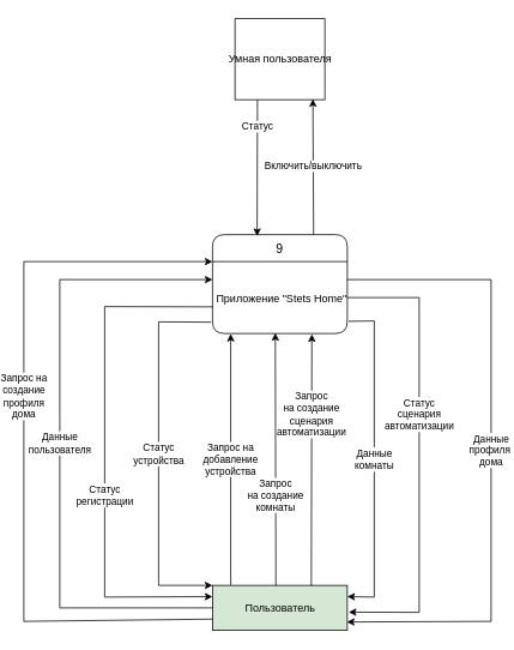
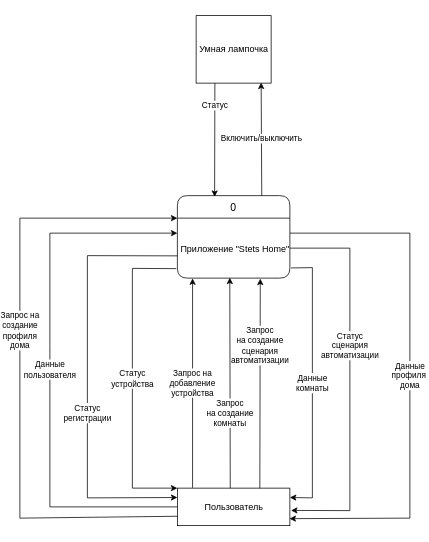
  <mxCell id="0" />
  <mxCell id="1" parent="0" />
- <mxCell id="2" value="Умная пользователя" style="html=1;dashed=0;whitespace=wrap;" parent="1" vertex="1"><mxGeometry x="255" y="20" width="100" height="90" as="geometry" /></mxCell>
- <mxCell id="3" value="Пользователь" style="html=1;dashed=0;whitespace=wrap;fillColor=#d5e8d4;" parent="1" vertex="1"><mxGeometry x="230" y="650" width="150" height="50" as="geometry" /></mxCell>
- <mxCell id="4" value="9" style="swimlane;childLayout=stackLayout;horizontal=1;startSize=30;horizontalStack=0;rounded=1;fontSize=14;fontStyle=0;strokeWidth=1;resizeParent=0;resizeLast=1;shadow=0;dashed=0;align=center;fillColor=#FFFFFF;" parent="1" vertex="1"><mxGeometry x="230" y="260" width="150" height="110" as="geometry" /></mxCell>
+ <mxCell id="2" value="Умная лампочка" style="html=1;dashed=0;whitespace=wrap;" parent="1" vertex="1"><mxGeometry x="255" y="20" width="100" height="90" as="geometry" /></mxCell>
+ <mxCell id="3" value="Пользователь" style="html=1;dashed=0;whitespace=wrap;" parent="1" vertex="1"><mxGeometry x="230" y="650" width="150" height="50" as="geometry" /></mxCell>
+ <mxCell id="4" value="0" style="swimlane;childLayout=stackLayout;horizontal=1;startSize=30;horizontalStack=0;rounded=1;fontSize=14;fontStyle=0;strokeWidth=1;resizeParent=0;resizeLast=1;shadow=0;dashed=0;align=center;fillColor=#FFFFFF;" parent="1" vertex="1"><mxGeometry x="230" y="260" width="150" height="110" as="geometry" /></mxCell>
  <mxCell id="5" value="Приложение &quot;Stets Home&quot;" style="align=center;strokeColor=none;fillColor=none;spacingLeft=4;fontSize=12;verticalAlign=middle;resizable=0;rotatable=0;part=1;" parent="4" vertex="1"><mxGeometry y="30" width="150" height="80" as="geometry" /></mxCell>
  <mxCell id="6" value="Статус" style="endArrow=classic;html=1;rounded=0;exitX=0.25;exitY=1;exitDx=0;exitDy=0;entryX=0.331;entryY=0.015;entryDx=0;entryDy=0;entryPerimeter=0;" parent="1" source="2" target="4" edge="1"><mxGeometry x="-0.604" width="50" height="50" relative="1" as="geometry"><mxPoint x="130" y="350" as="sourcePoint" /><mxPoint x="180" y="300" as="targetPoint" /><mxPoint as="offset" /></mxGeometry></mxCell>
  <mxCell id="7" value="Включить/выключить" style="endArrow=none;html=1;rounded=0;entryX=0.75;entryY=0;entryDx=0;entryDy=0;startArrow=classic;startFill=1;endFill=0;exitX=0.867;exitY=0.992;exitDx=0;exitDy=0;exitPerimeter=0;" parent="1" source="2" target="4" edge="1"><mxGeometry width="50" height="50" relative="1" as="geometry"><mxPoint x="344" y="113" as="sourcePoint" /><mxPoint x="200" y="330" as="targetPoint" /></mxGeometry></mxCell>
  <mxCell id="8" value="Данные &lt;br&gt;пользователя" style="endArrow=classic;html=1;rounded=0;entryX=0;entryY=0.25;entryDx=0;entryDy=0;exitX=0;exitY=0.5;exitDx=0;exitDy=0;labelPosition=center;verticalLabelPosition=middle;align=center;verticalAlign=middle;" parent="1" source="3" target="5" edge="1"><mxGeometry width="50" height="50" relative="1" as="geometry"><mxPoint x="270" y="540" as="sourcePoint" /><mxPoint x="320" y="490" as="targetPoint" /><Array as="points"><mxPoint x="60" y="675" /><mxPoint x="60" y="460" /><mxPoint x="60" y="310" /></Array></mxGeometry></mxCell>
  <mxCell id="9" value="Статус &lt;br&gt;регистрации" style="endArrow=classic;html=1;rounded=0;exitX=0.001;exitY=0.629;exitDx=0;exitDy=0;exitPerimeter=0;entryX=0;entryY=0.25;entryDx=0;entryDy=0;labelPosition=center;verticalLabelPosition=middle;align=center;verticalAlign=middle;" parent="1" source="5" target="3" edge="1"><mxGeometry x="0.172" width="50" height="50" relative="1" as="geometry"><mxPoint x="270" y="470" as="sourcePoint" /><mxPoint x="320" y="420" as="targetPoint" /><Array as="points"><mxPoint x="110" y="340" /><mxPoint x="110" y="663" /></Array><mxPoint as="offset" /></mxGeometry></mxCell>
  <mxCell id="10" value="Запрос на &lt;br&gt;добавление&lt;br&gt;устройства" style="endArrow=classic;html=1;rounded=0;entryX=0.135;entryY=1.004;entryDx=0;entryDy=0;entryPerimeter=0;exitX=0.135;exitY=-0.008;exitDx=0;exitDy=0;exitPerimeter=0;" parent="1" source="3" target="5" edge="1"><mxGeometry width="50" height="50" relative="1" as="geometry"><mxPoint x="220" y="500" as="sourcePoint" /><mxPoint x="270" y="450" as="targetPoint" /></mxGeometry></mxCell>
  <mxCell id="11" value="Запрос&lt;br&gt;на создание&lt;br&gt;комнаты" style="endArrow=classic;html=1;rounded=0;entryX=0.466;entryY=0.992;entryDx=0;entryDy=0;entryPerimeter=0;exitX=0.47;exitY=0.003;exitDx=0;exitDy=0;exitPerimeter=0;" parent="1" source="3" target="5" edge="1"><mxGeometry x="-0.287" width="50" height="50" relative="1" as="geometry"><mxPoint x="300" y="600" as="sourcePoint" /><mxPoint x="350" y="550" as="targetPoint" /><mxPoint as="offset" /></mxGeometry></mxCell>
  <mxCell id="12" value="Запрос &lt;br&gt;на создание &lt;br&gt;сценария &lt;br&gt;автоматизации" style="endArrow=classic;html=1;rounded=0;exitX=0.733;exitY=0.003;exitDx=0;exitDy=0;exitPerimeter=0;entryX=0.737;entryY=1.009;entryDx=0;entryDy=0;entryPerimeter=0;" parent="1" source="3" target="5" edge="1"><mxGeometry x="0.361" width="50" height="50" relative="1" as="geometry"><mxPoint x="360" y="570" as="sourcePoint" /><mxPoint x="410" y="520" as="targetPoint" /><mxPoint as="offset" /></mxGeometry></mxCell>
  <mxCell id="13" value="Статус &lt;br&gt;устройства" style="endArrow=classic;html=1;rounded=0;exitX=-0.01;exitY=0.842;exitDx=0;exitDy=0;exitPerimeter=0;entryX=0;entryY=0;entryDx=0;entryDy=0;" parent="1" source="5" target="3" edge="1"><mxGeometry width="50" height="50" relative="1" as="geometry"><mxPoint x="160" y="470" as="sourcePoint" /><mxPoint x="210" y="420" as="targetPoint" /><Array as="points"><mxPoint x="170" y="357" /><mxPoint x="170" y="650" /></Array></mxGeometry></mxCell>
  <mxCell id="14" value="Данные &lt;br&gt;комнаты" style="endArrow=classic;html=1;rounded=0;exitX=1.01;exitY=0.83;exitDx=0;exitDy=0;exitPerimeter=0;entryX=1;entryY=0.25;entryDx=0;entryDy=0;" parent="1" source="5" target="3" edge="1"><mxGeometry width="50" height="50" relative="1" as="geometry"><mxPoint x="430" y="460" as="sourcePoint" /><mxPoint x="480" y="410" as="targetPoint" /><Array as="points"><mxPoint x="410" y="356" /><mxPoint x="410" y="663" /></Array></mxGeometry></mxCell>
  <mxCell id="15" value="Статус &lt;br&gt;сценария &lt;br&gt;автоматизации" style="endArrow=classic;html=1;rounded=0;exitX=1;exitY=0.5;exitDx=0;exitDy=0;entryX=1.01;entryY=0.595;entryDx=0;entryDy=0;entryPerimeter=0;" parent="1" source="5" target="3" edge="1"><mxGeometry x="-0.174" width="50" height="50" relative="1" as="geometry"><mxPoint x="480" y="380" as="sourcePoint" /><mxPoint x="530" y="330" as="targetPoint" /><Array as="points"><mxPoint x="460" y="330" /><mxPoint x="460" y="680" /></Array><mxPoint as="offset" /></mxGeometry></mxCell>
  <mxCell id="16" value="Данные&lt;br&gt;профиля&amp;nbsp;&lt;br&gt;дома" style="endArrow=classic;html=1;rounded=0;exitX=1;exitY=0.25;exitDx=0;exitDy=0;entryX=0.997;entryY=0.814;entryDx=0;entryDy=0;entryPerimeter=0;" parent="1" source="5" target="3" edge="1"><mxGeometry width="50" height="50" relative="1" as="geometry"><mxPoint x="450" y="320" as="sourcePoint" /><mxPoint x="500" y="270" as="targetPoint" /><Array as="points"><mxPoint x="540" y="310" /><mxPoint x="540" y="690" /></Array></mxGeometry></mxCell>
  <mxCell id="17" value="Запрос на &lt;br&gt;создание &lt;br&gt;профиля &lt;br&gt;дома" style="endArrow=classic;html=1;rounded=0;exitX=0;exitY=0.75;exitDx=0;exitDy=0;entryX=0;entryY=0;entryDx=0;entryDy=0;" parent="1" source="3" target="5" edge="1"><mxGeometry x="0.122" width="50" height="50" relative="1" as="geometry"><mxPoint x="-40" y="680" as="sourcePoint" /><mxPoint x="10" y="630" as="targetPoint" /><Array as="points"><mxPoint x="20" y="690" /><mxPoint x="20" y="290" /></Array><mxPoint as="offset" /></mxGeometry></mxCell>
